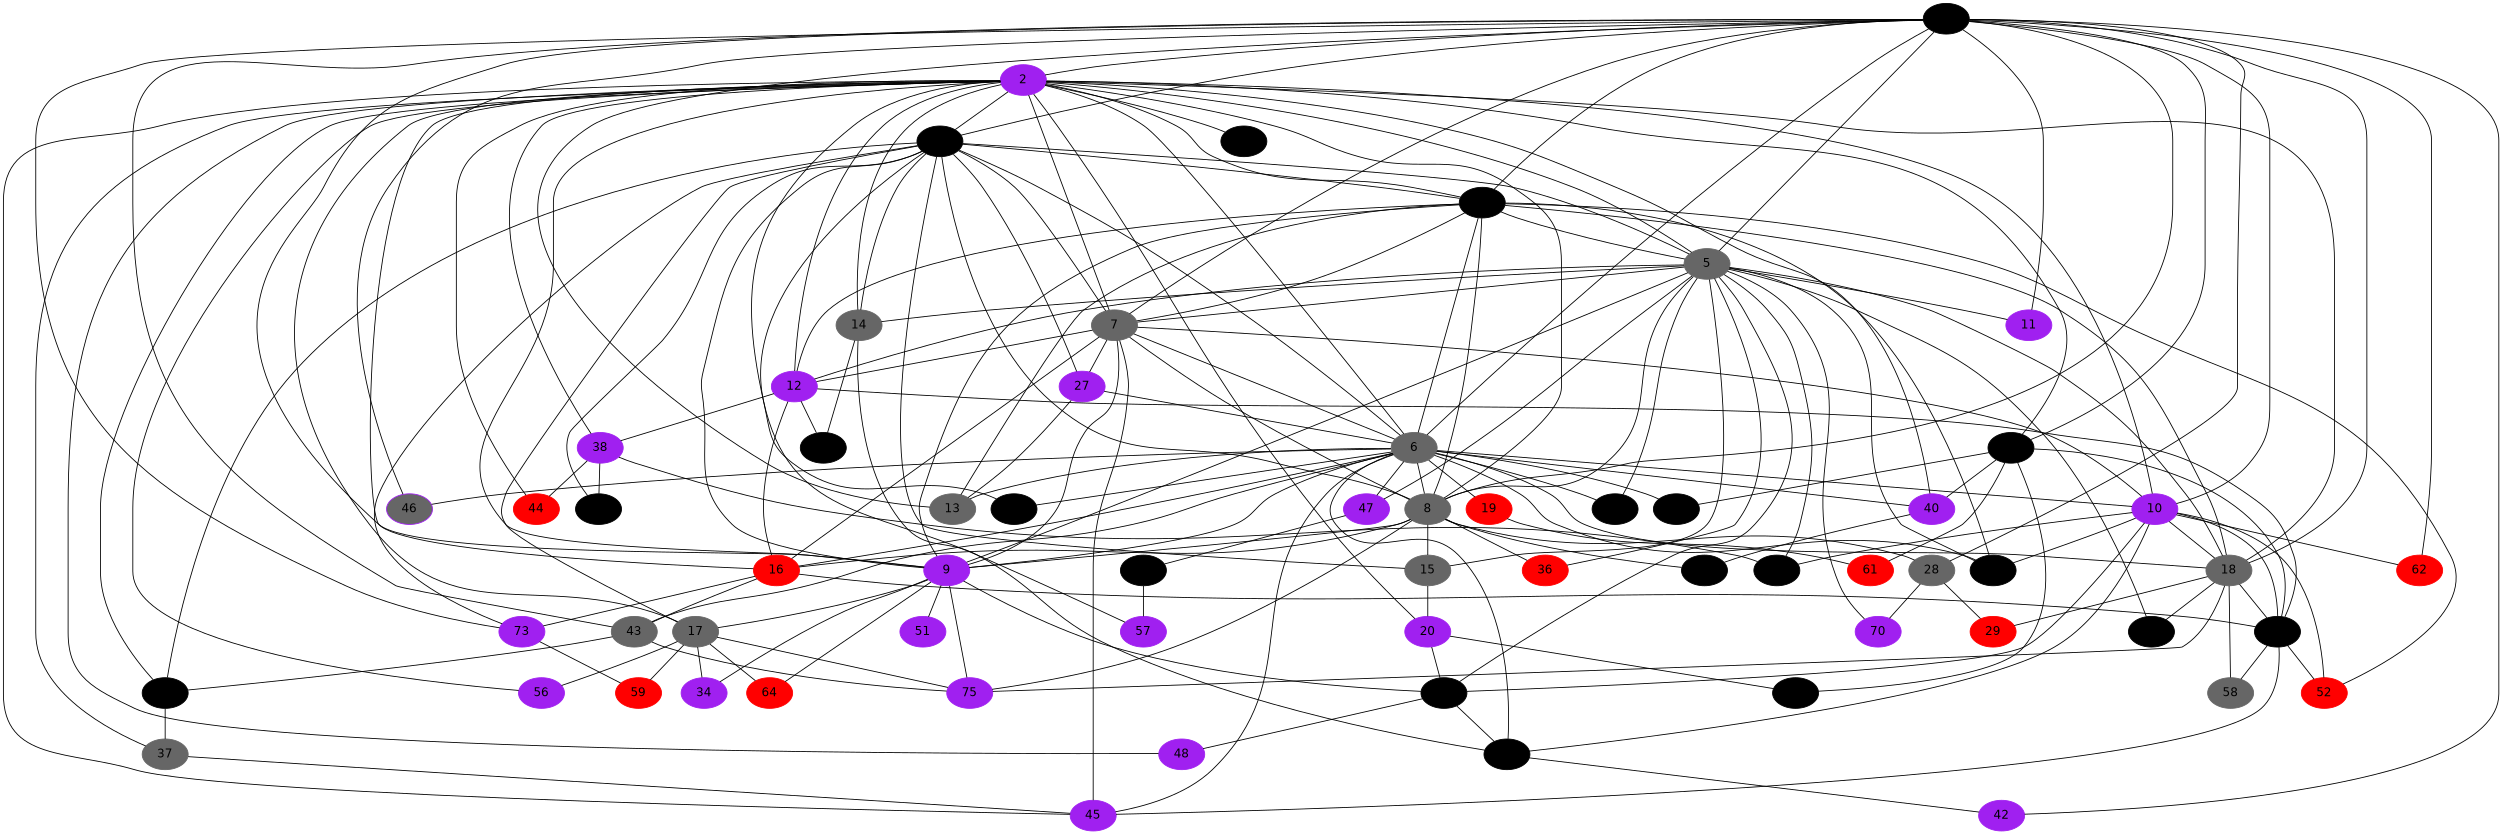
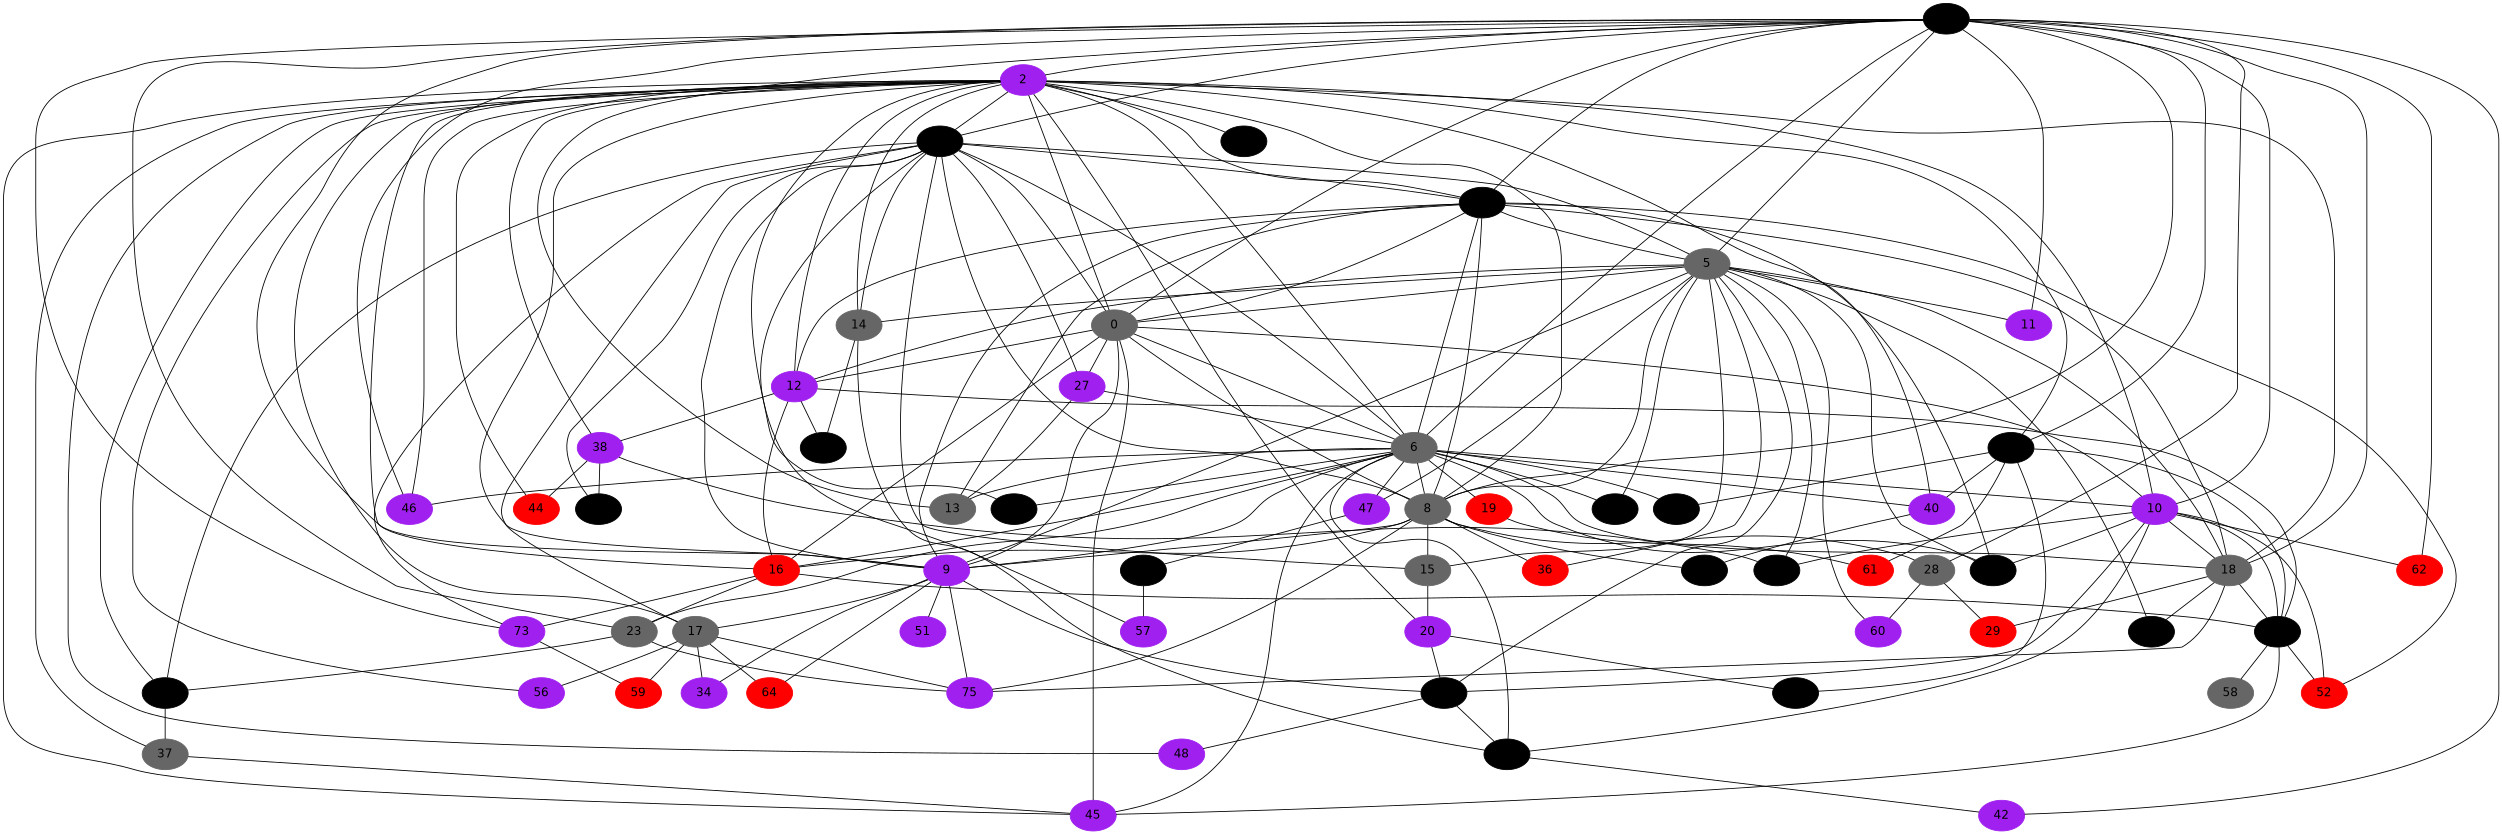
  graph {
    fontname="DejaVu Sans"
    node [color=purple fontname="DejaVu Sans" style=filled]
    edge [fontname="DejaVu Sans" weight=1.0]
    1 [color=black]
    2
    3 [color=black]
    4 [color=black]
    5 [color=gray40]
    6 [color=gray40]
-   7 [color=gray40]
+   7 [color=gray40 label=0]
    8 [color=gray40]
    9
    10
    11
    13 [color=gray40]
    18 [color=gray40]
-   23 [color=gray40 label=43]
+   23 [color=gray40]
    25 [color=black]
    28 [color=gray40]
    n17 [label=73]
    42
-   46 [fillcolor=gray40]
+   46
    62 [color=red]
    12
    14 [color=gray40]
    16 [color=red]
    17 [color=gray40]
    20
    26 [color=black]
    31 [color=black]
    37 [color=gray40]
    38
    44 [color=red]
    45
    48
    53 [color=black]
    56
    40
    15 [color=gray40]
    27
    57
    63 [color=black]
    39 [color=black]
    52 [color=red]
    21 [color=black]
    36 [color=red]
    47
    50 [color=black]
    55 [color=black]
-   60 [label=70]
+   60
    65 [color=black]
    19 [color=red]
    24 [color=black]
    30 [color=black]
    n52 [label=75]
    41 [color=black]
    51
    34
    64 [color=red]
    32 [color=black]
    29 [color=red]
    58 [color=gray40]
    61 [color=red]
    49 [color=black]
    59 [color=red]
    22 [color=black]
    54 [color=black]
    1 -- 2 [weight=2.0]
    1 -- 3 [weight=2.0]
    1 -- 4 [weight=3.0]
    1 -- 5 [weight=3.0]
    1 -- 6 [weight=3.0]
    1 -- 7 [weight=3.0]
    1 -- 8 [weight=3.0]
    1 -- 9 [weight=2.0]
    1 -- 10 [weight=12.0]
    1 -- 11
    1 -- 13
    1 -- 18
    1 -- 23 [weight=2.0]
    1 -- 25
    1 -- 28
    1 -- n17
    1 -- 42
    1 -- 46
    1 -- 62
    2 -- 3
    2 -- 4
-   2 -- 5
+   2 -- 46
    2 -- 6 [weight=2.0]
    2 -- 7 [weight=2.0]
    2 -- 8
    2 -- 9
    2 -- 10
    2 -- 18 [weight=2.0]
    2 -- 25
    2 -- 12
    2 -- 14
    2 -- 16
    2 -- 17 [weight=2.0]
    2 -- 20
    2 -- 26
    2 -- 31
    2 -- 37
    2 -- 38
    2 -- 44
    2 -- 45
    2 -- 48
    2 -- 53
    2 -- 56
    2 -- 40
    3 -- 4
    3 -- 5 [weight=2.0]
    3 -- 6
    3 -- 7
    3 -- 8
    3 -- 9 [weight=2.0]
    3 -- n17 [weight=2.0]
    3 -- 14
    3 -- 17
    3 -- 26
    3 -- 15
    3 -- 27
    3 -- 57
    3 -- 63
    4 -- 5
    4 -- 6
    4 -- 7
    4 -- 8
    4 -- 9
    4 -- 13
    4 -- 18 [weight=9.0]
    4 -- 12
    4 -- 39
    4 -- 52
    5 -- 7
    5 -- 8
    5 -- 9
    5 -- 11 [weight=2.0]
    5 -- 18
    5 -- 12
    5 -- 14
    5 -- 15
    5 -- 39
    5 -- 21
    5 -- 36
    5 -- 47
    5 -- 50
    5 -- 55
    5 -- 60
    5 -- 65
    6 -- 7
    6 -- 8
    6 -- 9
    6 -- 10
    6 -- 13
    6 -- 18 [weight=2.0]
    6 -- 23 [weight=2.0]
    6 -- 46
    6 -- 16
    6 -- 31
    6 -- 45
    6 -- 40
    6 -- 39
    6 -- 47
    6 -- 55
    6 -- 19
    6 -- 24
    6 -- 30
    7 -- 8 [weight=2.0]
    7 -- 9 [weight=2.0]
    7 -- 10
    7 -- 12
    7 -- 16 [weight=9.0]
    7 -- 45
    7 -- 27
    8 -- 9
    8 -- 28
    8 -- 16
    8 -- 15
    8 -- 36
    8 -- n52
    8 -- 41
    9 -- 17
    9 -- 21
    9 -- n52
    9 -- 51
    9 -- 34
    9 -- 64
    10 -- 18 [weight=2.0]
    10 -- 62
    10 -- 39 [weight=3.0]
    10 -- 52
    10 -- 21
    10 -- 50
    10 -- 24
    10 -- 32
    13 -- 27 [weight=2.0]
    18 -- 65
    18 -- n52
    18 -- 32
    18 -- 29
-   18 -- 58
    23 -- 26
    23 -- n52
    25 -- 40
    25 -- 30
    25 -- 32
    25 -- 61
    25 -- 49
    28 -- 60
    28 -- 29
    n17 -- 59
    12 -- 16 [weight=2.0]
    12 -- 38
    12 -- 32
    12 -- 22
    14 -- 24
    14 -- 22
    16 -- 23
    16 -- n17 [weight=2.0]
    16 -- 32
    17 -- 56
    17 -- n52
    17 -- 34
    17 -- 64
    17 -- 59
    20 -- 21
    20 -- 49
    26 -- 37
    37 -- 45
    38 -- 44
    38 -- 63
    38 -- 50
    40 -- 41
    15 -- 20
    27 -- 6
    21 -- 48
    21 -- 24
    47 -- 54
    19 -- 61
    24 -- 42
    32 -- 45
    32 -- 52
    32 -- 58
    54 -- 57
  }
